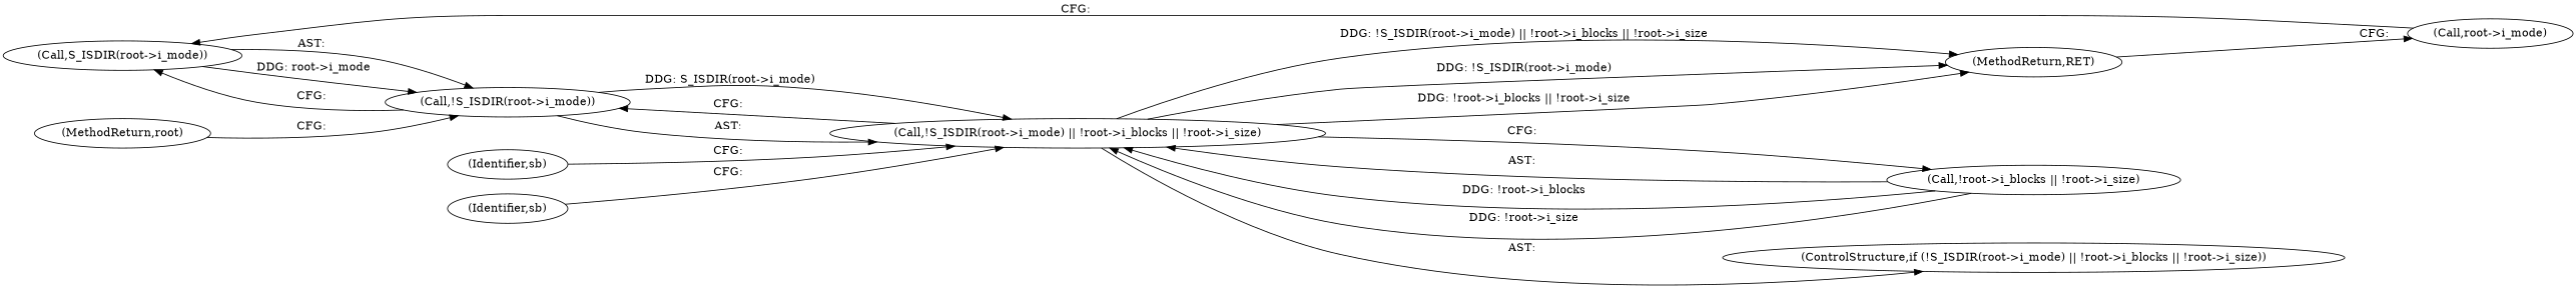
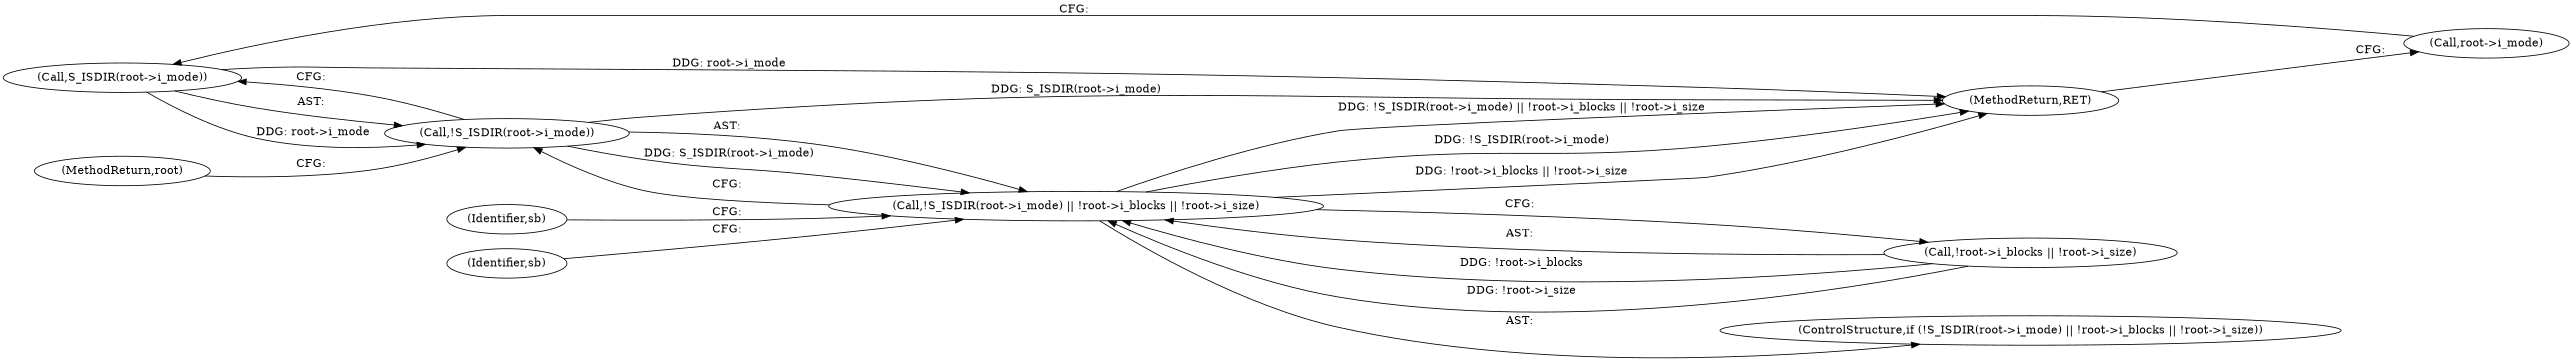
  digraph {
    rankdir=LR
    n1 [label="(Call,S_ISDIR(root->i_mode))"]
    n2 [label="(Call,!S_ISDIR(root->i_mode))"]
    n3 [label="(MethodReturn,RET)"]
    n4 [label="(Call,!S_ISDIR(root->i_mode) || !root->i_blocks || !root->i_size)"]
    n5 [label="(Call,root->i_mode)"]
    n6 [label="(Call,!root->i_blocks || !root->i_size)"]
    n7 [label="(ControlStructure,if (!S_ISDIR(root->i_mode) || !root->i_blocks || !root->i_size))"]
    n8 [label="(Identifier,sb)"]
    n9 [label="(Identifier,sb)"]
    n10 [label="(MethodReturn,root)"]
    n1 -> n2 [label="AST: "]
    n1 -> n2 [label="DDG: root->i_mode"]
+   n1 -> n3 [label="DDG: root->i_mode"]
    n2 -> n1 [label="CFG: "]
+   n2 -> n3 [label="DDG: S_ISDIR(root->i_mode)"]
    n2 -> n4 [label="AST: "]
    n2 -> n4 [label="DDG: S_ISDIR(root->i_mode)"]
    n3 -> n5 [label="CFG: "]
    n4 -> n2 [label="CFG: "]
    n4 -> n3 [label="DDG: !S_ISDIR(root->i_mode) || !root->i_blocks || !root->i_size"]
    n4 -> n3 [label="DDG: !S_ISDIR(root->i_mode)"]
    n4 -> n3 [label="DDG: !root->i_blocks || !root->i_size"]
    n4 -> n6 [label="CFG: "]
    n4 -> n7 [label="AST: "]
    n5 -> n1 [label="CFG: "]
    n6 -> n4 [label="AST: "]
    n6 -> n4 [label="DDG: !root->i_blocks"]
    n6 -> n4 [label="DDG: !root->i_size"]
    n8 -> n4 [label="CFG: "]
    n9 -> n4 [label="CFG: "]
    n10 -> n2 [label="CFG: "]
  }
